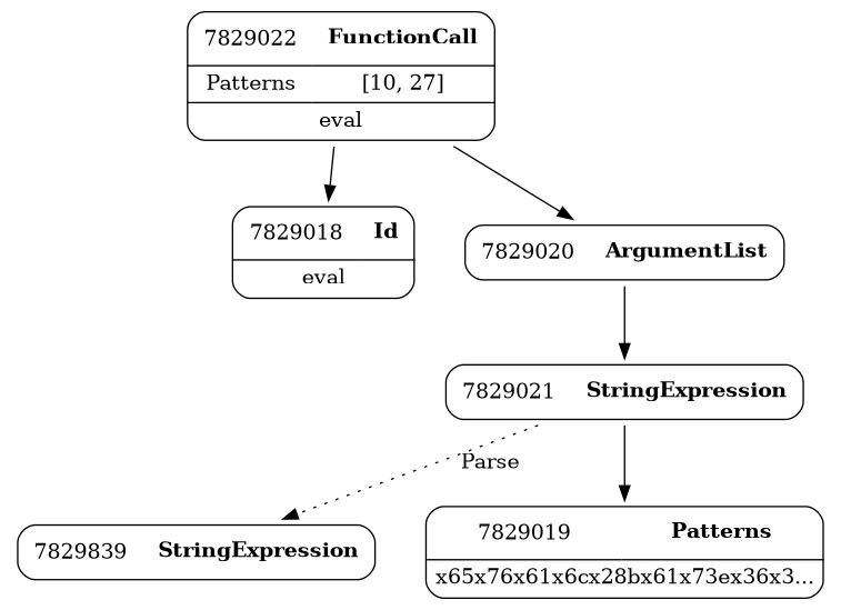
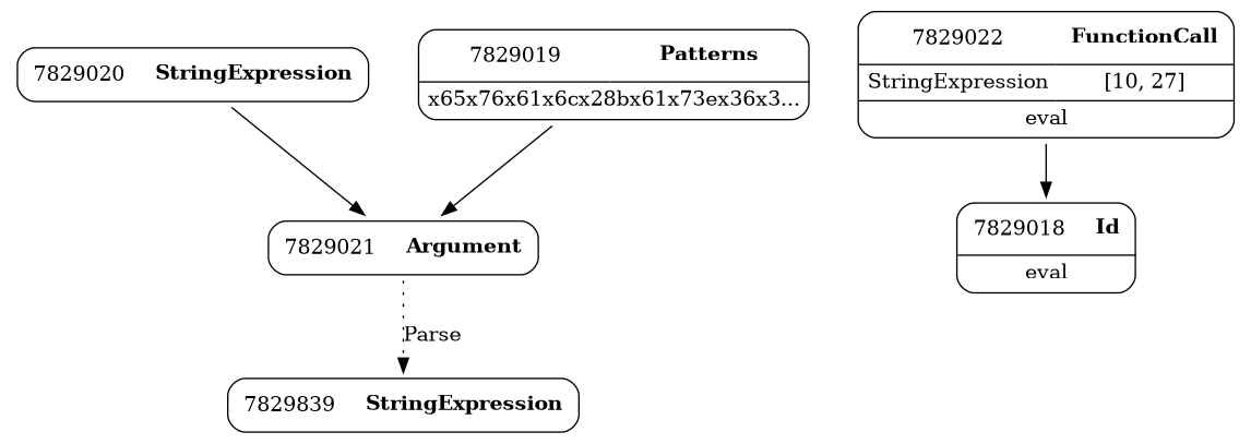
  digraph {
    node [shape=none]
    edge [weight=2]
    n1 [label=<<TABLE border='1' cellspacing='0' cellpadding='10' style='rounded' ><TR><TD border='0'>7829839</TD><TD border='0'><B>StringExpression</B></TD></TR></TABLE>>]
-   n2 [label=<<TABLE border='1' cellspacing='0' cellpadding='10' style='rounded' ><TR><TD border='0'>7829022</TD><TD border='0'><B>FunctionCall</B></TD></TR><HR/><TR><TD border='0' cellpadding='5'>Patterns</TD><TD border='0' cellpadding='5'>[10, 27]</TD></TR><HR/><TR><TD border='0' cellpadding='5' colspan='2'>eval</TD></TR></TABLE>>]
+   n2 [label=<<TABLE border='1' cellspacing='0' cellpadding='10' style='rounded' ><TR><TD border='0'>7829022</TD><TD border='0'><B>FunctionCall</B></TD></TR><HR/><TR><TD border='0' cellpadding='5'>StringExpression</TD><TD border='0' cellpadding='5'>[10, 27]</TD></TR><HR/><TR><TD border='0' cellpadding='5' colspan='2'>eval</TD></TR></TABLE>>]
    n3 [label=<<TABLE border='1' cellspacing='0' cellpadding='10' style='rounded' ><TR><TD border='0'>7829018</TD><TD border='0'><B>Id</B></TD></TR><HR/><TR><TD border='0' cellpadding='5' colspan='2'>eval</TD></TR></TABLE>>]
-   n4 [label=<<TABLE border='1' cellspacing='0' cellpadding='10' style='rounded' ><TR><TD border='0'>7829020</TD><TD border='0'><B>ArgumentList</B></TD></TR></TABLE>>]
-   n5 [label=<<TABLE border='1' cellspacing='0' cellpadding='10' style='rounded' ><TR><TD border='0'>7829021</TD><TD border='0'><B>StringExpression</B></TD></TR></TABLE>>]
+   n4 [label=<<TABLE border='1' cellspacing='0' cellpadding='10' style='rounded' ><TR><TD border='0'>7829020</TD><TD border='0'><B>StringExpression</B></TD></TR></TABLE>>]
+   n5 [label=<<TABLE border='1' cellspacing='0' cellpadding='10' style='rounded' ><TR><TD border='0'>7829021</TD><TD border='0'><B>Argument</B></TD></TR></TABLE>>]
    n6 [label=<<TABLE border='1' cellspacing='0' cellpadding='10' style='rounded' ><TR><TD border='0'>7829019</TD><TD border='0'><B>Patterns</B></TD></TR><HR/><TR><TD border='0' cellpadding='5' colspan='2'>x65x76x61x6cx28bx61x73ex36x3...</TD></TR></TABLE>>]
    n2 -> n3
-   n2 -> n4
    n4 -> n5
    n5 -> n1 [label=Parse style=dotted weight=""]
-   n5 -> n6
+   n6 -> n5
  }
